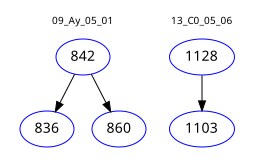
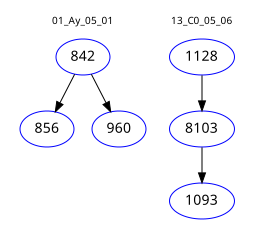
  digraph {
    fontname="Noto Sans"
    node [color=blue fontname="Noto Sans"]
    edge [color=black fontname="Noto Sans"]
    n1 [label=842]
-   n2 [label=836]
-   n3 [label=860]
-   n4 [label=1103]
+   n2 [label=856]
+   n3 [label=960]
+   n4 [label=8103]
+   n5 [label=1093]
    n6 [label=1128]
    subgraph cluster_1 {
      color=white
      fontsize=10
-     label="09_Ay_05_01"
+     label="01_Ay_05_01"
      n1
      n2
      n3
    }
    subgraph cluster_2 {
      color=white
      fontsize=10
      label="13_C0_05_06"
      n4
+     n5
      n6
    }
    n1 -> n2
    n1 -> n3
+   n4 -> n5
    n6 -> n4
  }
